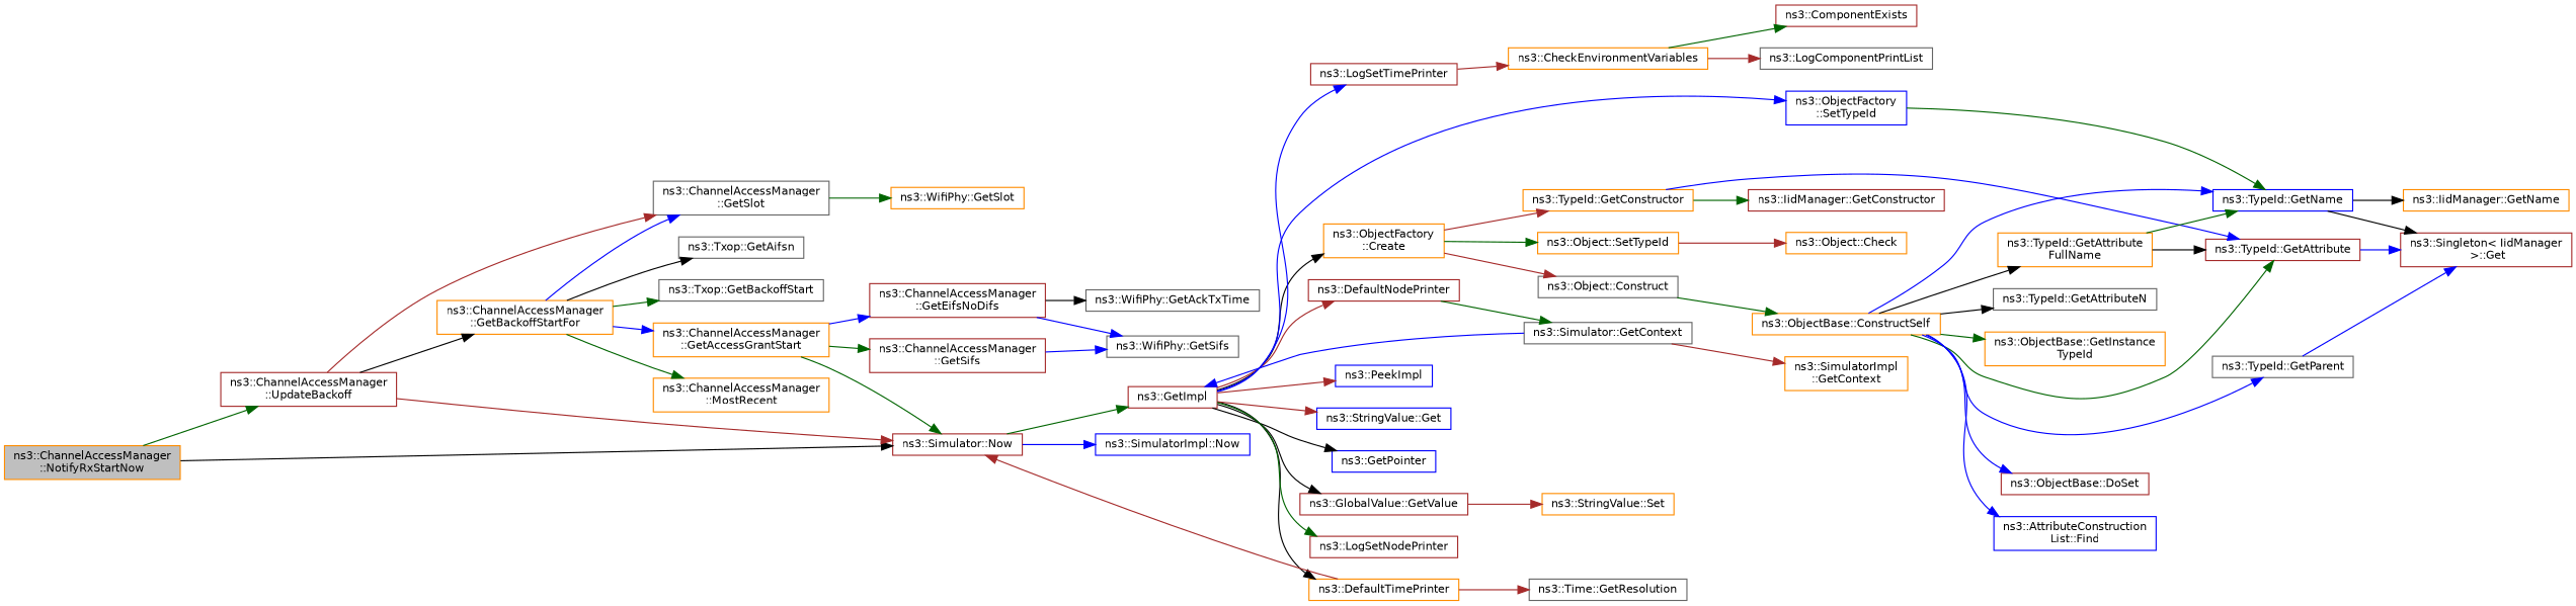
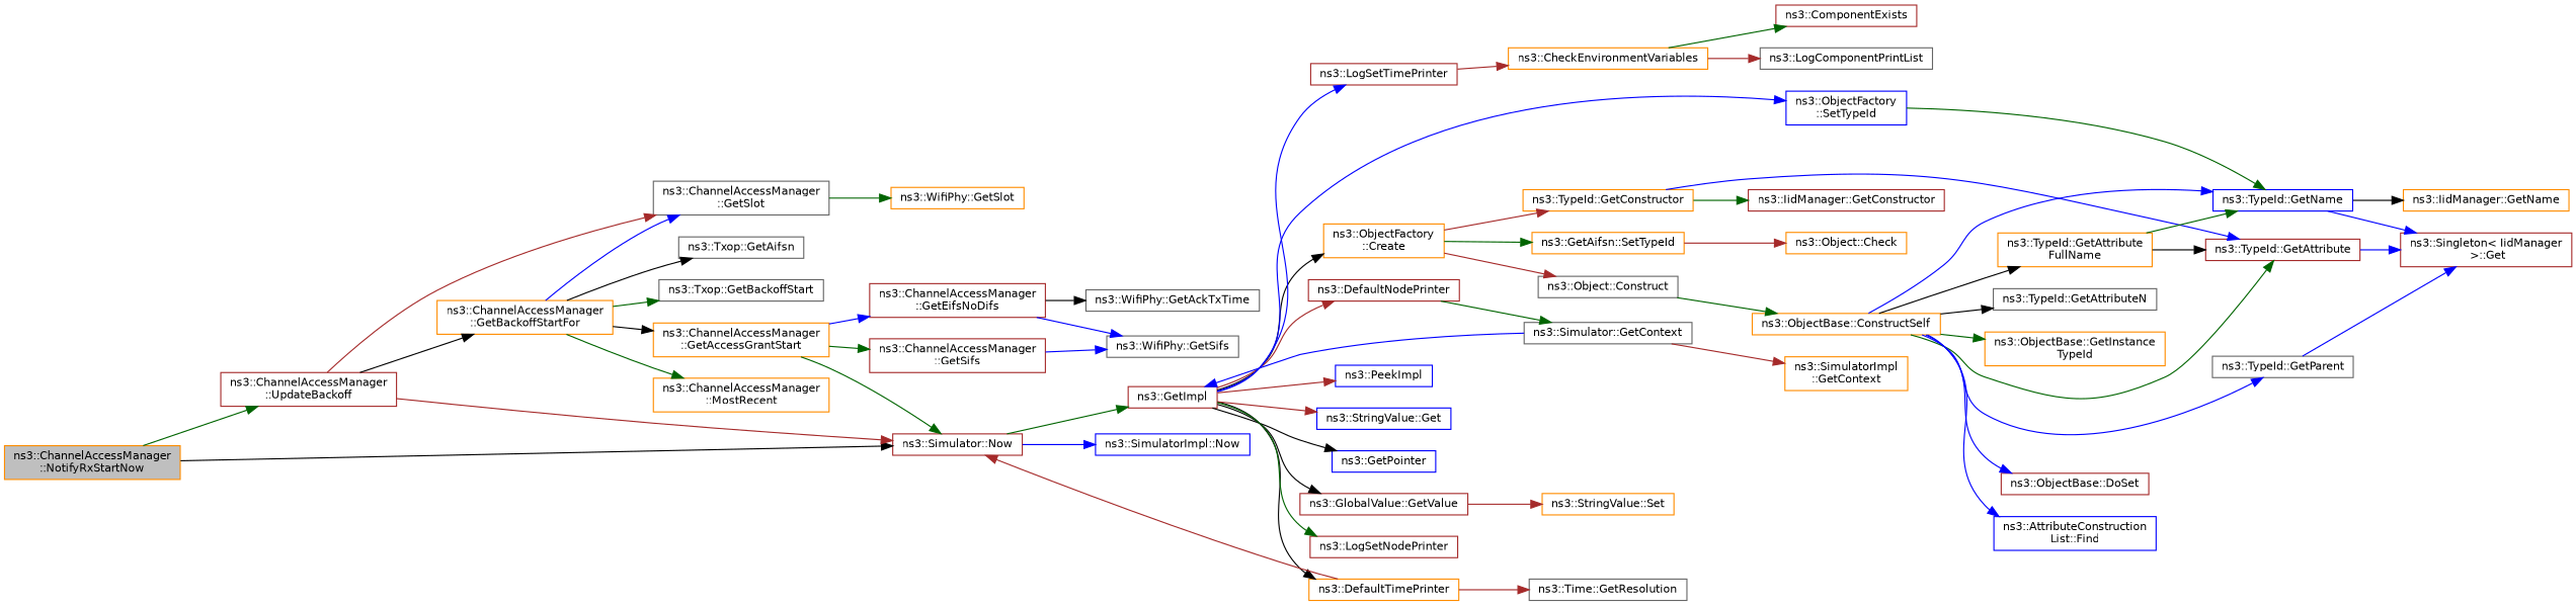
  digraph {
    rankdir=LR
    node [color=darkorange fillcolor=white fontname=Helvetica fontsize=10 shape=record style=filled]
    edge [color=darkgreen fontname=Helvetica fontsize=10 labelfontname=Helvetica labelfontsize=10 style=solid]
    n1 [fillcolor=grey75 fontcolor=black height=0.2 label="ns3::ChannelAccessManager\l::NotifyRxStartNow" width=0.4]
    n2 [color=brown height=0.2 label="ns3::Simulator::Now" width=0.4]
    n3 [color=brown height=0.2 label="ns3::ChannelAccessManager\l::UpdateBackoff" width=0.4]
    n4 [color=brown height=0.2 label="ns3::GetImpl" width=0.4]
    n5 [color=blue height=0.2 label="ns3::SimulatorImpl::Now" width=0.4]
    n6 [height=0.2 label="ns3::ChannelAccessManager\l::GetBackoffStartFor" width=0.4]
    n7 [color=gray40 height=0.2 label="ns3::ChannelAccessManager\l::GetSlot" width=0.4]
    n8 [height=0.2 label="ns3::ObjectFactory\l::Create" width=0.4]
    n9 [color=brown height=0.2 label="ns3::DefaultNodePrinter" width=0.4]
    n10 [height=0.2 label="ns3::DefaultTimePrinter" width=0.4]
    n11 [color=blue height=0.2 label="ns3::StringValue::Get" width=0.4]
    n12 [color=blue height=0.2 label="ns3::GetPointer" width=0.4]
    n13 [color=brown height=0.2 label="ns3::GlobalValue::GetValue" width=0.4]
    n14 [color=brown height=0.2 label="ns3::LogSetNodePrinter" width=0.4]
    n15 [color=brown height=0.2 label="ns3::LogSetTimePrinter" width=0.4]
    n16 [color=blue height=0.2 label="ns3::PeekImpl" width=0.4]
    n17 [color=blue height=0.2 label="ns3::ObjectFactory\l::SetTypeId" width=0.4]
    n18 [color=gray40 height=0.2 label="ns3::Object::Construct" width=0.4]
    n19 [height=0.2 label="ns3::TypeId::GetConstructor" width=0.4]
-   n20 [height=0.2 label="ns3::Object::SetTypeId" width=0.4]
+   n20 [height=0.2 label="ns3::GetAifsn::SetTypeId" width=0.4]
    n21 [color=gray40 height=0.2 label="ns3::Simulator::GetContext" width=0.4]
    n22 [color=gray40 height=0.2 label="ns3::Time::GetResolution" width=0.4]
    n23 [height=0.2 label="ns3::StringValue::Set" width=0.4]
    n24 [height=0.2 label="ns3::CheckEnvironmentVariables" width=0.4]
    n25 [color=blue height=0.2 label="ns3::TypeId::GetName" width=0.4]
    n26 [height=0.2 label="ns3::ObjectBase::ConstructSelf" width=0.4]
    n27 [color=brown height=0.2 label="ns3::TypeId::GetAttribute" width=0.4]
    n28 [color=brown height=0.2 label="ns3::IidManager::GetConstructor" width=0.4]
    n29 [height=0.2 label="ns3::Object::Check" width=0.4]
    n30 [color=brown height=0.2 label="ns3::ObjectBase::DoSet" width=0.4]
    n31 [color=blue height=0.2 label="ns3::AttributeConstruction\lList::Find" width=0.4]
    n32 [height=0.2 label="ns3::TypeId::GetAttribute\lFullName" width=0.4]
    n33 [color=gray40 height=0.2 label="ns3::TypeId::GetAttributeN" width=0.4]
    n34 [height=0.2 label="ns3::ObjectBase::GetInstance\lTypeId" width=0.4]
    n35 [color=gray40 height=0.2 label="ns3::TypeId::GetParent" width=0.4]
    n36 [color=brown height=0.2 label="ns3::Singleton\< IidManager\l \>::Get" width=0.4]
    n37 [height=0.2 label="ns3::IidManager::GetName" width=0.4]
    n38 [height=0.2 label="ns3::SimulatorImpl\l::GetContext" width=0.4]
    n39 [color=brown height=0.2 label="ns3::ComponentExists" width=0.4]
    n40 [color=gray40 height=0.2 label="ns3::LogComponentPrintList" width=0.4]
    n41 [height=0.2 label="ns3::ChannelAccessManager\l::GetAccessGrantStart" width=0.4]
    n42 [height=0.2 label="ns3::ChannelAccessManager\l::MostRecent" width=0.4]
    n43 [color=gray40 height=0.2 label="ns3::Txop::GetAifsn" width=0.4]
    n44 [color=gray40 height=0.2 label="ns3::Txop::GetBackoffStart" width=0.4]
    n45 [height=0.2 label="ns3::WifiPhy::GetSlot" width=0.4]
    n46 [color=brown height=0.2 label="ns3::ChannelAccessManager\l::GetEifsNoDifs" width=0.4]
    n47 [color=brown height=0.2 label="ns3::ChannelAccessManager\l::GetSifs" width=0.4]
    n48 [color=gray40 height=0.2 label="ns3::WifiPhy::GetAckTxTime" width=0.4]
    n49 [color=gray40 height=0.2 label="ns3::WifiPhy::GetSifs" width=0.4]
    n1 -> n2 [color=black]
    n1 -> n3
    n2 -> n4
    n2 -> n5 [color=blue]
    n3 -> n2 [color=brown]
    n3 -> n6 [color=black]
    n3 -> n7 [color=brown]
    n4 -> n8 [color=black]
    n4 -> n9 [color=brown]
    n4 -> n10 [color=black]
    n4 -> n11 [color=brown]
    n4 -> n12 [color=black]
    n4 -> n13 [color=black]
    n4 -> n14
    n4 -> n15 [color=blue]
    n4 -> n16 [color=brown]
    n4 -> n17 [color=blue]
    n6 -> n7 [color=blue]
-   n6 -> n41 [color=blue]
+   n6 -> n41 [color=black]
    n6 -> n42
    n6 -> n43 [color=black]
    n6 -> n44
    n7 -> n45
    n8 -> n18 [color=brown]
    n8 -> n19 [color=brown]
    n8 -> n20
    n9 -> n21
    n10 -> n2 [color=brown]
    n10 -> n22 [color=brown]
    n13 -> n23 [color=brown]
    n15 -> n24 [color=brown]
    n17 -> n25
    n18 -> n26
    n19 -> n27 [color=blue]
    n19 -> n28
    n20 -> n29 [color=brown]
    n21 -> n4 [color=blue]
    n21 -> n38 [color=brown]
    n24 -> n39
    n24 -> n40 [color=brown]
-   n25 -> n36 [color=black]
+   n25 -> n36 [color=blue]
    n25 -> n37 [color=black]
    n26 -> n25 [color=blue]
    n26 -> n27
    n26 -> n30 [color=blue]
    n26 -> n31 [color=blue]
    n26 -> n32 [color=black]
    n26 -> n33 [color=black]
    n26 -> n34
    n26 -> n35 [color=blue]
    n27 -> n36 [color=blue]
    n32 -> n25
    n32 -> n27 [color=black]
    n35 -> n36 [color=blue]
    n41 -> n2
    n41 -> n46 [color=blue]
    n41 -> n47
    n46 -> n48 [color=black]
    n46 -> n49 [color=blue]
    n47 -> n49 [color=blue]
  }
